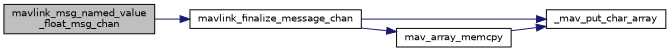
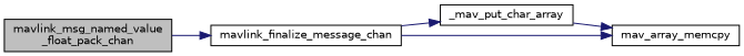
  digraph {
    rankdir=LR
    node [color=black fillcolor=white fontname=Helvetica fontsize=10 shape=record style=filled]
    edge [color=midnightblue fontname=Helvetica fontsize=10 labelfontname=Helvetica labelfontsize=10 style=solid]
-   n1 [fillcolor=grey75 fontcolor=black height=0.2 label="mavlink_msg_named_value\l_float_msg_chan" width=0.4]
+   n1 [fillcolor=grey75 fontcolor=black height=0.2 label="mavlink_msg_named_value\l_float_pack_chan" width=0.4]
    n2 [height=0.2 label=mavlink_finalize_message_chan width=0.4]
    n3 [height=0.2 label=_mav_put_char_array width=0.4]
    n4 [height=0.2 label=mav_array_memcpy width=0.4]
    n1 -> n2
    n2 -> n3
    n2 -> n4
-   n4 -> n3
+   n3 -> n4
  }
